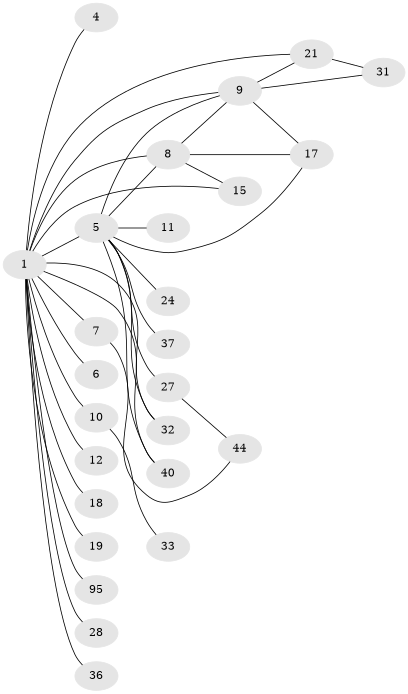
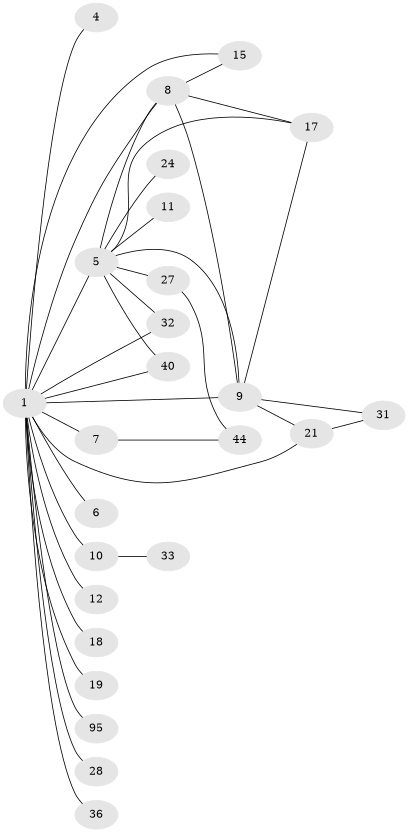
  graph {
    rankdir=LR
    node [color=gray90 style=filled]
    1 [super="+29+2+16"]
    4
    5 [super="+20"]
    6
    7
    8 [super="+30+45+39"]
    9 [super="+14+35"]
    10
    12
    15
    18
    19 [super="+22"]
    21 [super="+23"]
    n14 [label=95]
    28
    32 [super="+46"]
    36
    40
    11
    17 [super="+34"]
    24
    27
-   37
    44 [super="+48"]
    31
    33
    1 -- 4
    1 -- 5 [weight=4]
    1 -- 6
    1 -- 7 [weight=2]
    1 -- 8 [weight=3]
    1 -- 9 [weight=5]
    1 -- 10
    1 -- 12 [weight=2]
    1 -- 15
    1 -- 18
    1 -- 19 [weight=2]
    1 -- 21
    1 -- n14
    1 -- 28
    1 -- 32 [weight=3]
    1 -- 36
    1 -- 40
    5 -- 8 [weight=3]
    5 -- 9
    5 -- 32
    5 -- 40
    5 -- 11
    5 -- 17
    5 -- 24
    5 -- 27
-   5 -- 37
    7 -- 44
    8 -- 9
    8 -- 15
    8 -- 17
    9 -- 21
    9 -- 17
    9 -- 31
    10 -- 33
    21 -- 31
    27 -- 44
  }
